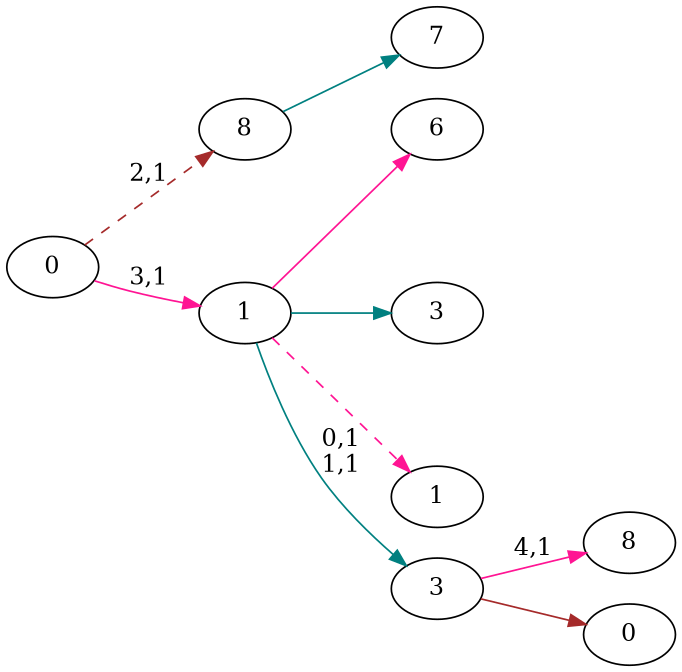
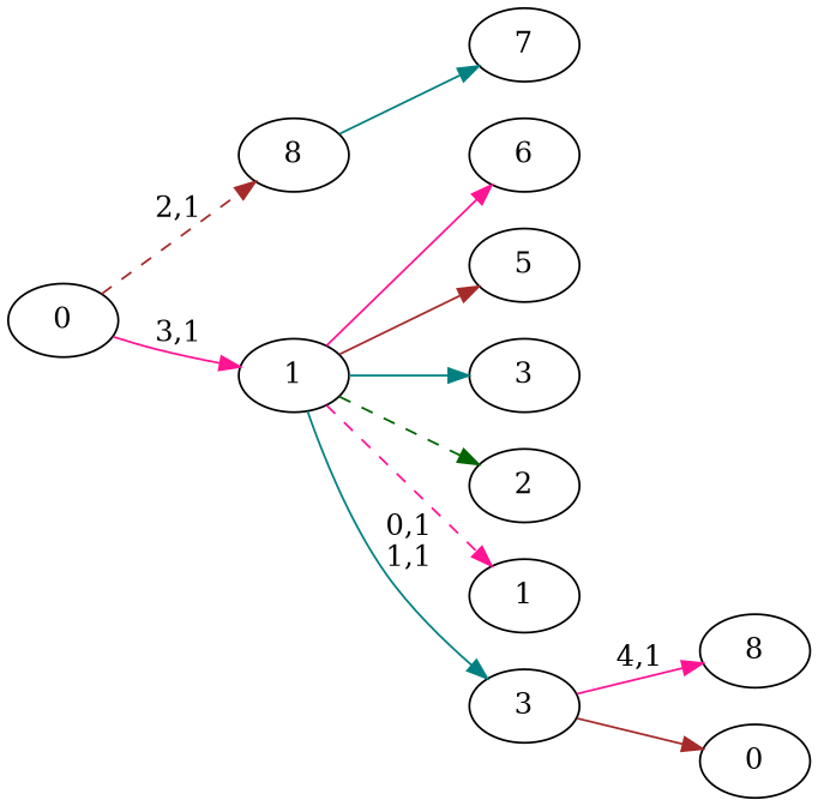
  digraph {
    rankdir=LR
    edge [color=deeppink style=solid]
    n1 [label=8]
    n2 [label=7]
    n3 [label=6]
+   n4 [label=5]
    8
    n6 [label=3]
+   n7 [label=2]
    n8 [label=1]
    n9 [label=0]
    3
    1
    0
    8 -> n2 [color=teal]
    3 -> n1 [label="4,1"]
    3 -> n9 [color=brown]
    1 -> n3
+   1 -> n4 [color=brown]
    1 -> n6 [color=teal]
+   1 -> n7 [color=darkgreen style=dashed]
    1 -> n8 [style=dashed]
    1 -> 3 [color=teal label="0,1\n1,1"]
    0 -> 8 [color=brown label="2,1" style=dashed]
    0 -> 1 [label="3,1"]
  }
